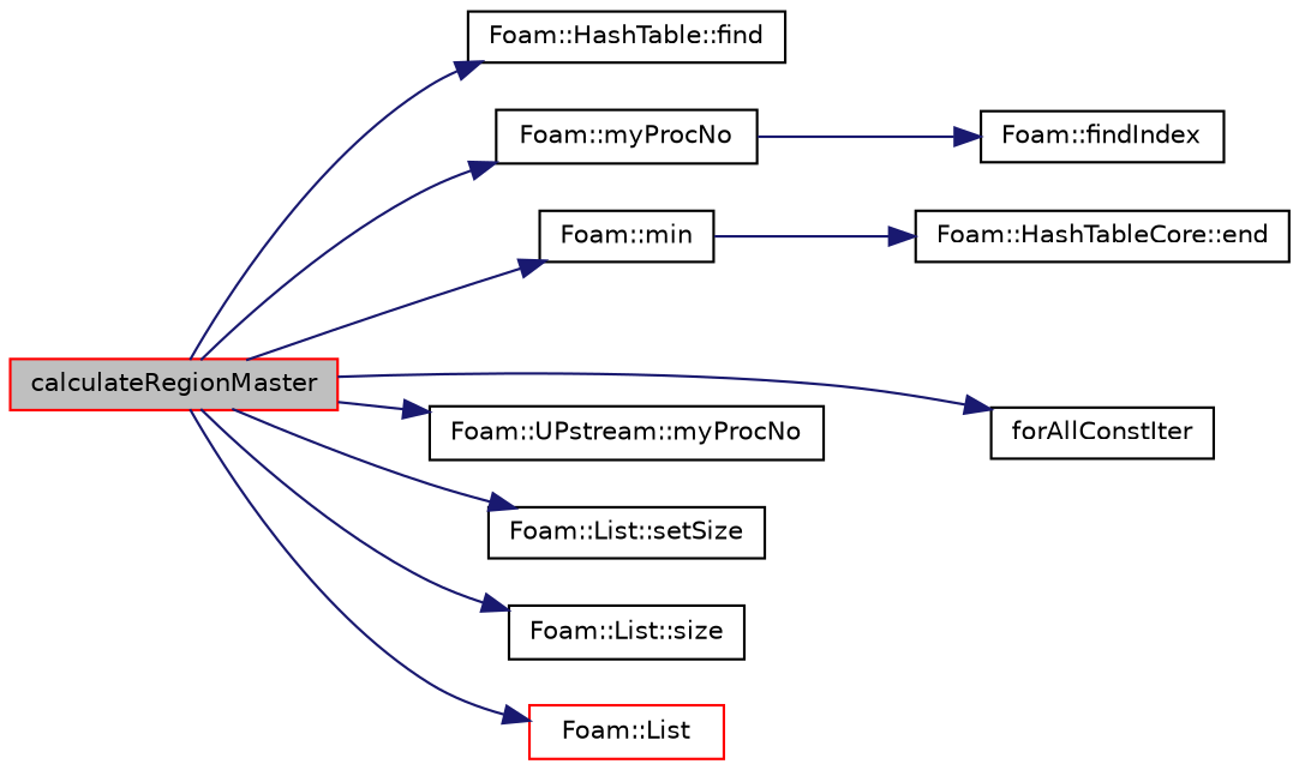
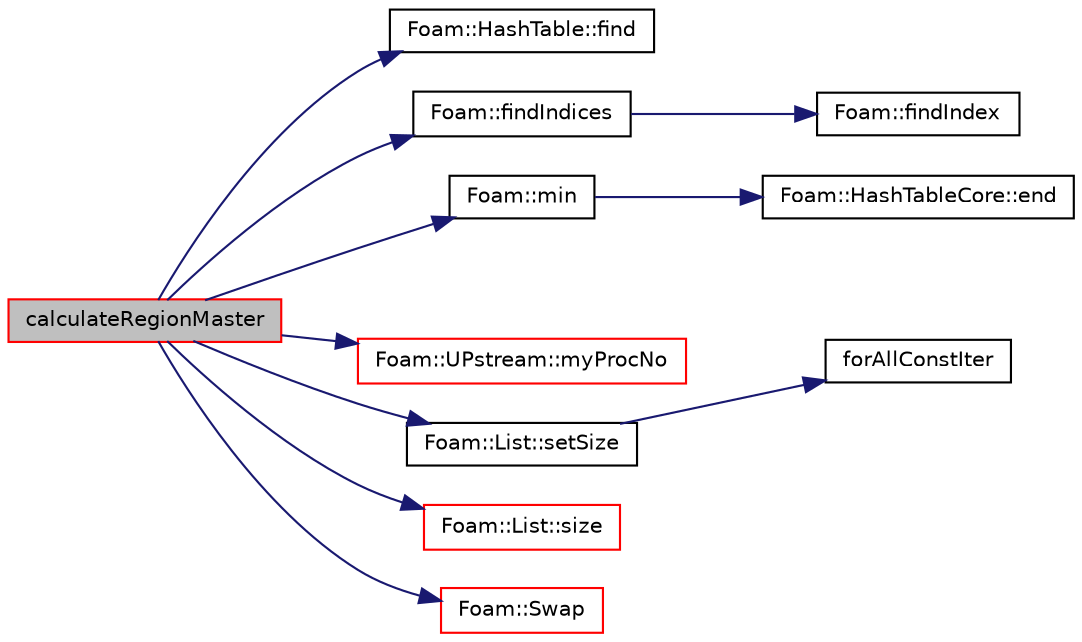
  digraph {
    rankdir=LR
    node [color=black fontname=Helvetica fontsize=10 shape=record]
    edge [color=midnightblue fontname=Helvetica fontsize=10 labelfontname=Helvetica labelfontsize=10 style=solid]
    n1 [color=red fillcolor=grey75 fontcolor=black height=0.2 label=calculateRegionMaster style=filled width=0.4]
    n2 [height=0.2 label="Foam::HashTable::find" width=0.4]
-   n3 [height=0.2 label="Foam::myProcNo" width=0.4]
+   n3 [height=0.2 label="Foam::findIndices" width=0.4]
    n4 [height=0.2 label=forAllConstIter width=0.4]
    n5 [height=0.2 label="Foam::min" width=0.4]
-   n6 [height=0.2 label="Foam::UPstream::myProcNo" width=0.4]
+   n6 [color=red height=0.2 label="Foam::UPstream::myProcNo" width=0.4]
    n7 [height=0.2 label="Foam::List::setSize" width=0.4]
-   n8 [height=0.2 label="Foam::List::size" width=0.4]
-   n9 [color=red height=0.2 label="Foam::List" width=0.4]
+   n8 [color=red height=0.2 label="Foam::List::size" width=0.4]
+   n9 [color=red height=0.2 label="Foam::Swap" width=0.4]
    n10 [height=0.2 label="Foam::HashTableCore::end" width=0.4]
    n11 [height=0.2 label="Foam::findIndex" width=0.4]
    n1 -> n2
    n1 -> n3
-   n1 -> n4
+   n7 -> n4
    n1 -> n5
    n1 -> n6
    n1 -> n7
    n1 -> n8
    n1 -> n9
    n3 -> n11
    n5 -> n10
  }
